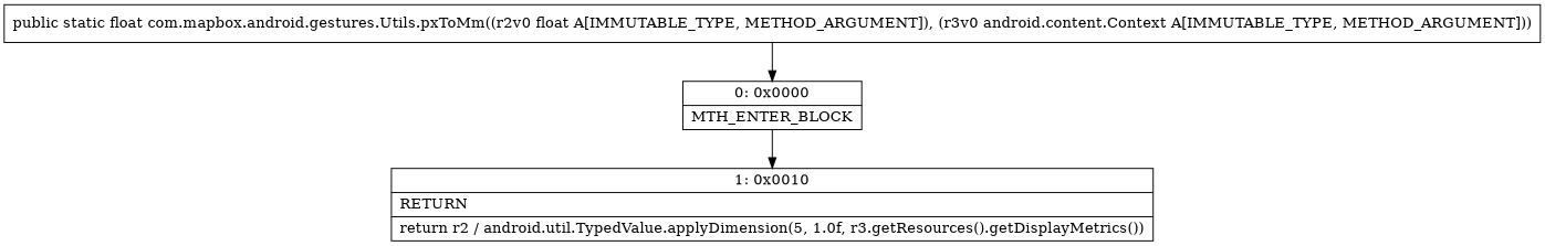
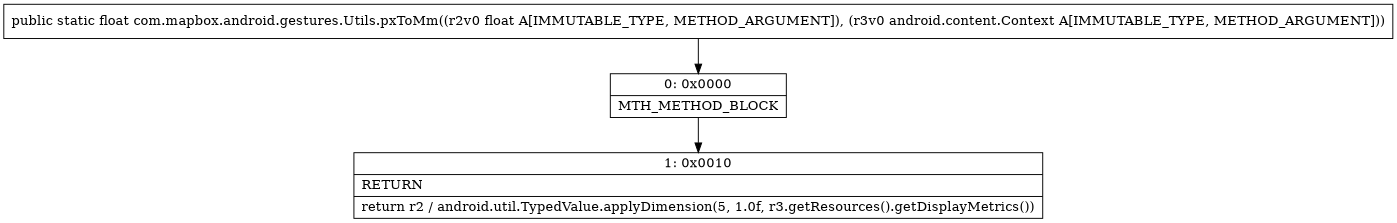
  digraph {
    node [shape=record]
-   n1 [label="{0\:\ 0x0000|MTH_ENTER_BLOCK\l}"]
+   n1 [label="{0\:\ 0x0000|MTH_METHOD_BLOCK\l}"]
    n2 [label="{1\:\ 0x0010|RETURN\l|return r2 \/ android.util.TypedValue.applyDimension(5, 1.0f, r3.getResources().getDisplayMetrics())\l}"]
    n3 [label="{public static float com.mapbox.android.gestures.Utils.pxToMm((r2v0 float A[IMMUTABLE_TYPE, METHOD_ARGUMENT]), (r3v0 android.content.Context A[IMMUTABLE_TYPE, METHOD_ARGUMENT])) }"]
    n1 -> n2
    n3 -> n1
  }
